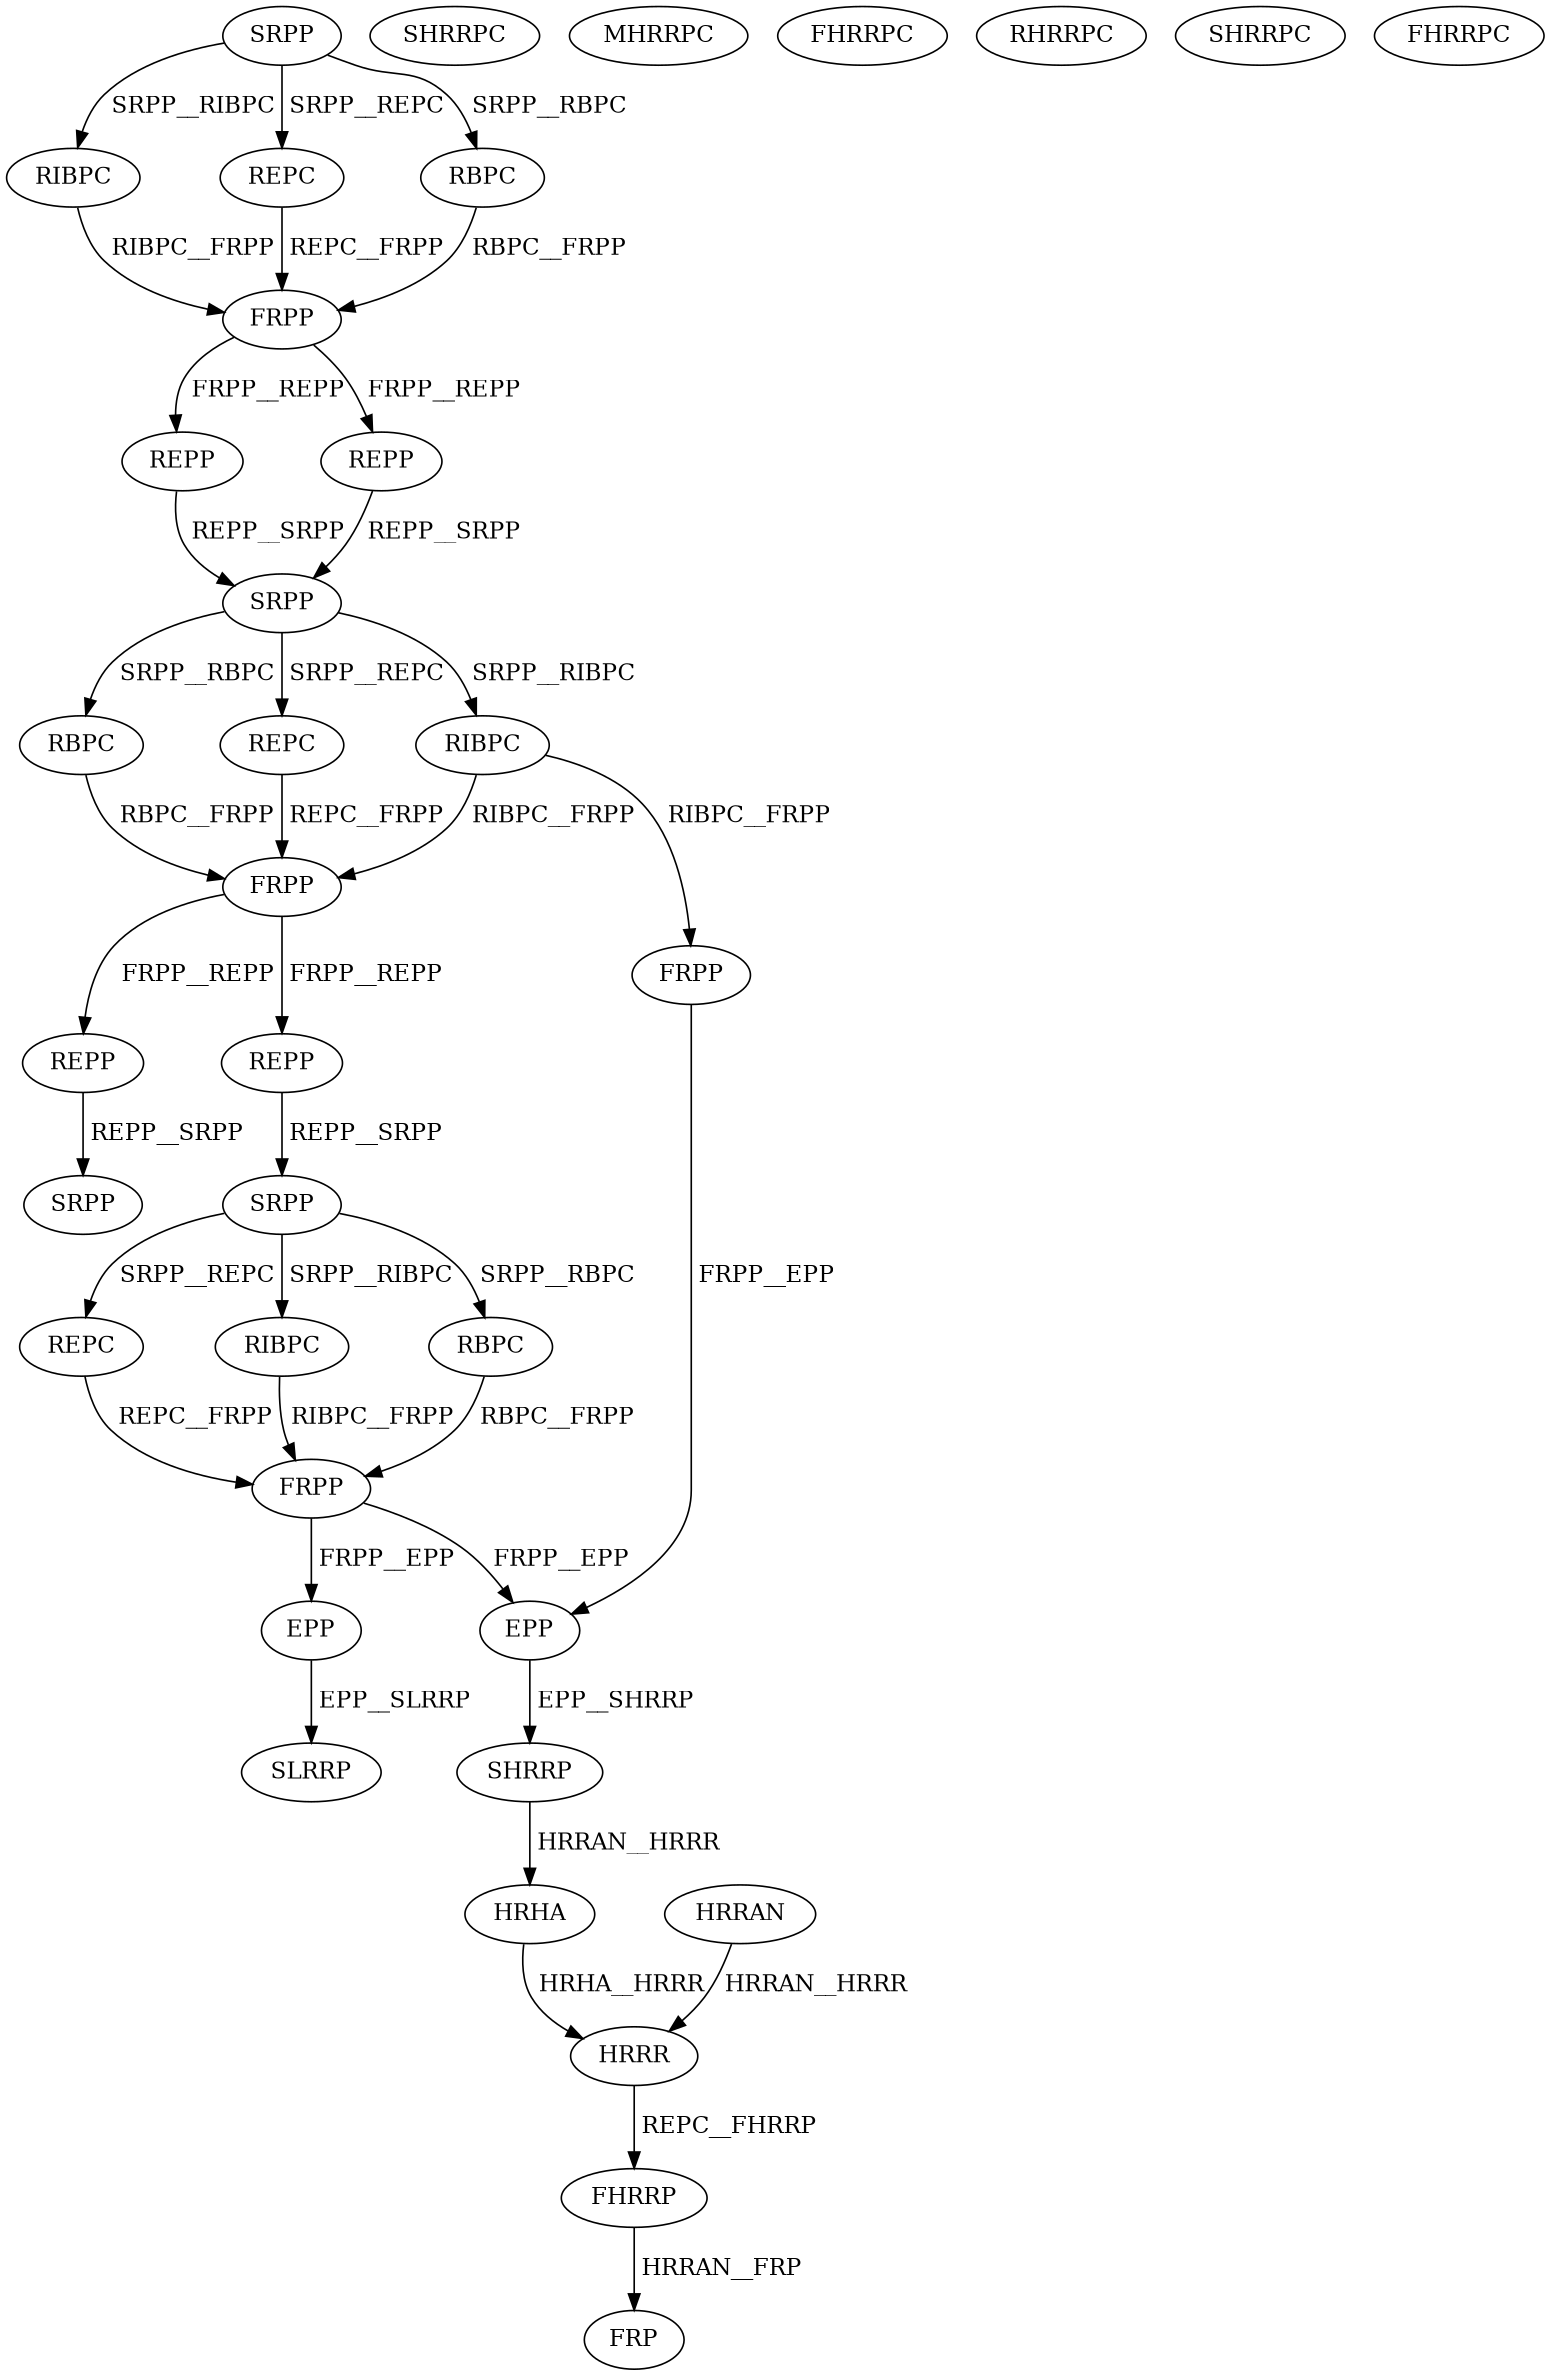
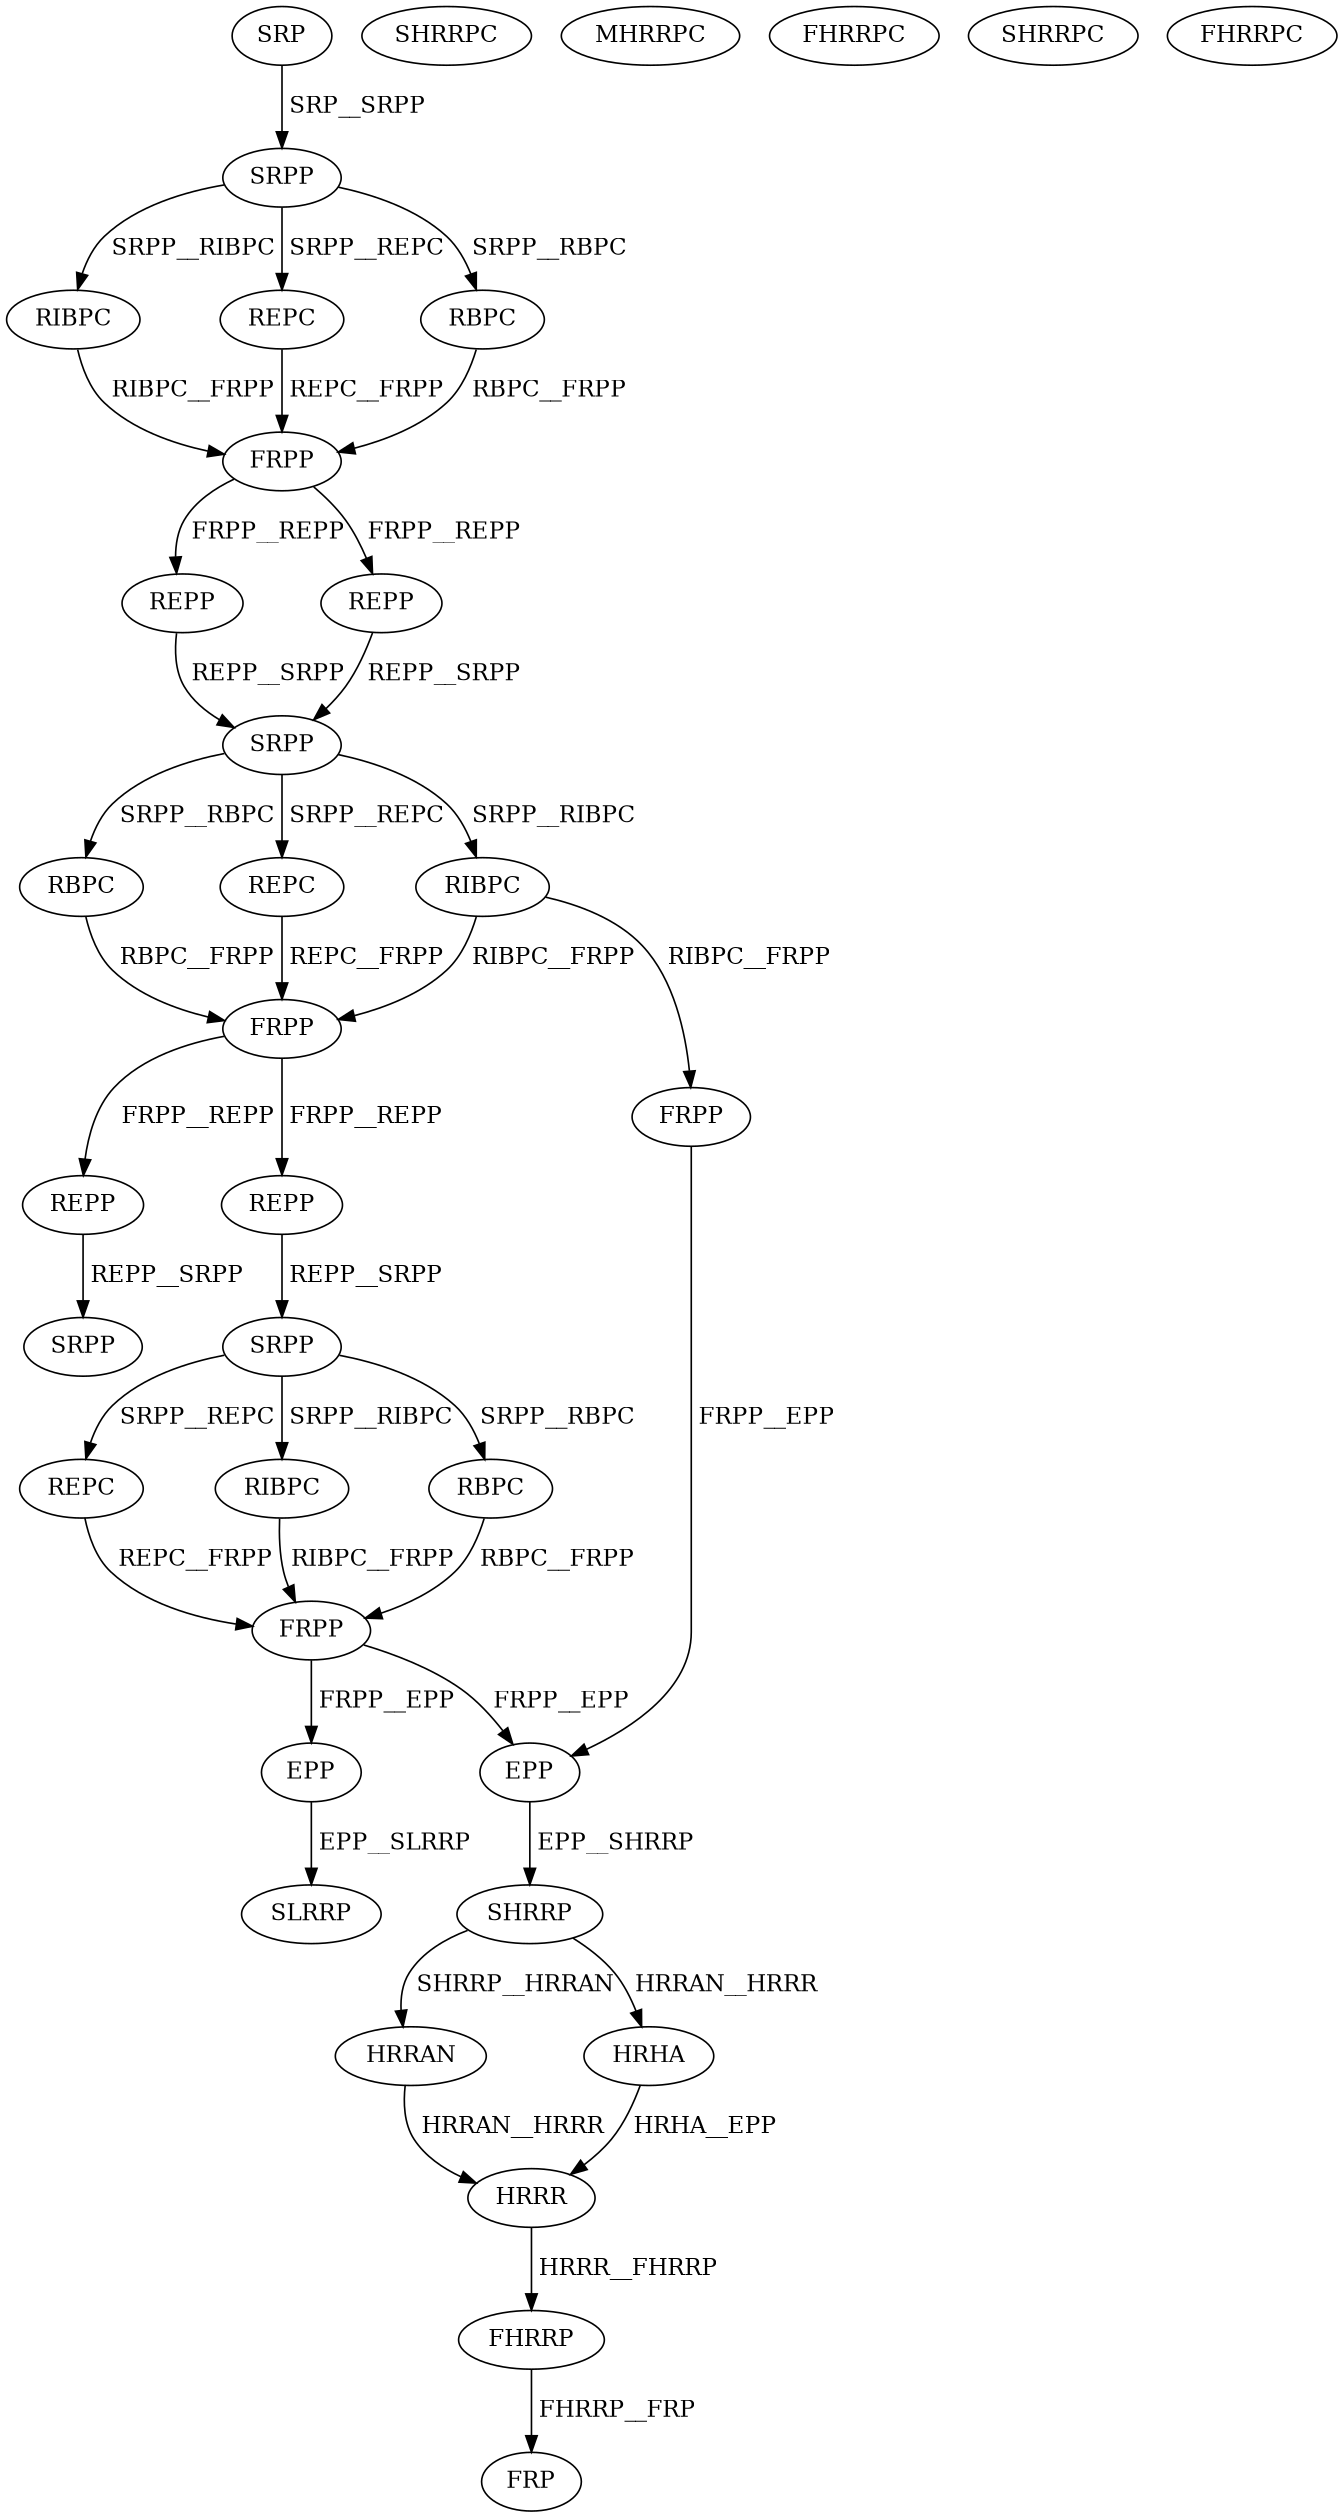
  digraph {
    node [color=black fontcolor=black]
    edge [color=black fontcolor=black]
+   n1 [label=SRP]
    n2 [label=SRPP]
    n3 [label=RIBPC]
    n4 [label=REPC]
    n5 [label=RBPC]
    n6 [label=FRPP]
    n7 [label=REPP]
    n8 [label=REPP]
    n9 [label=SRPP]
    n10 [label=RBPC]
    n11 [label=REPC]
    n12 [label=RIBPC]
    n13 [label=FRPP]
    n14 [label=FRPP]
    n15 [label=REPP]
    n16 [label=REPP]
    n17 [label=EPP]
    n18 [label=SRPP]
    n19 [label=SRPP]
    n20 [label=RBPC]
    n21 [label=REPC]
    n22 [label=RIBPC]
    n23 [label=FRPP]
    n24 [label=SHRRP]
    n25 [label=EPP]
    n26 [label=SLRRP]
    n27 [label=HRRAN]
    n28 [label=HRHA]
    n29 [label=HRRR]
    n30 [label=FHRRP]
    n31 [label=SHRRPC]
    n32 [label=MHRRPC]
    n33 [label=FHRRPC]
-   n34 [label=RHRRPC]
    n35 [label=SHRRPC]
    n36 [label=FHRRPC]
    n37 [label=FRP]
+   n1 -> n2 [label=" SRP__SRPP"]
    n2 -> n3 [label=" SRPP__RIBPC"]
    n2 -> n4 [label=" SRPP__REPC"]
    n2 -> n5 [label=" SRPP__RBPC"]
    n3 -> n6 [label=" RIBPC__FRPP"]
    n4 -> n6 [label=" REPC__FRPP"]
    n5 -> n6 [label=" RBPC__FRPP"]
    n6 -> n7 [label=" FRPP__REPP"]
    n6 -> n8 [label=" FRPP__REPP"]
    n7 -> n9 [label=" REPP__SRPP"]
    n8 -> n9 [label=" REPP__SRPP"]
    n9 -> n10 [label=" SRPP__RBPC"]
    n9 -> n11 [label=" SRPP__REPC"]
    n9 -> n12 [label=" SRPP__RIBPC"]
    n10 -> n13 [label=" RBPC__FRPP"]
    n11 -> n13 [label=" REPC__FRPP"]
    n12 -> n13 [label=" RIBPC__FRPP"]
    n12 -> n14 [label=" RIBPC__FRPP"]
    n13 -> n15 [label=" FRPP__REPP"]
    n13 -> n16 [label=" FRPP__REPP"]
    n14 -> n17 [label=" FRPP__EPP"]
    n15 -> n18 [label=" REPP__SRPP"]
    n16 -> n19 [label=" REPP__SRPP"]
    n17 -> n24 [label=" EPP__SHRRP"]
    n18 -> n20 [label=" SRPP__RBPC"]
    n18 -> n21 [label=" SRPP__REPC"]
    n18 -> n22 [label=" SRPP__RIBPC"]
    n20 -> n23 [label=" RBPC__FRPP"]
    n21 -> n23 [label=" REPC__FRPP"]
    n22 -> n23 [label=" RIBPC__FRPP"]
    n23 -> n17 [label=" FRPP__EPP"]
    n23 -> n25 [label=" FRPP__EPP"]
+   n24 -> n27 [label=" SHRRP__HRRAN"]
    n24 -> n28 [label=" HRRAN__HRRR"]
    n25 -> n26 [label=" EPP__SLRRP"]
    n27 -> n29 [label=" HRRAN__HRRR"]
-   n28 -> n29 [label=" HRHA__HRRR"]
-   n29 -> n30 [label=" REPC__FHRRP"]
-   n30 -> n37 [label=" HRRAN__FRP"]
+   n28 -> n29 [label=" HRHA__EPP"]
+   n29 -> n30 [label=" HRRR__FHRRP"]
+   n30 -> n37 [label=" FHRRP__FRP"]
  }
